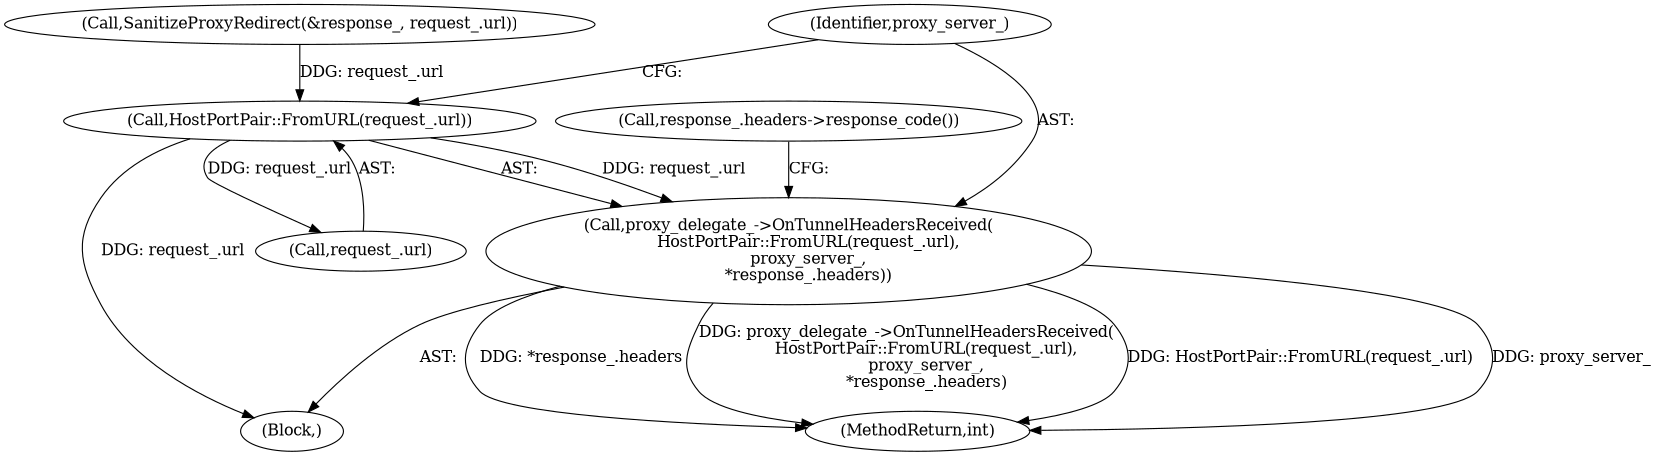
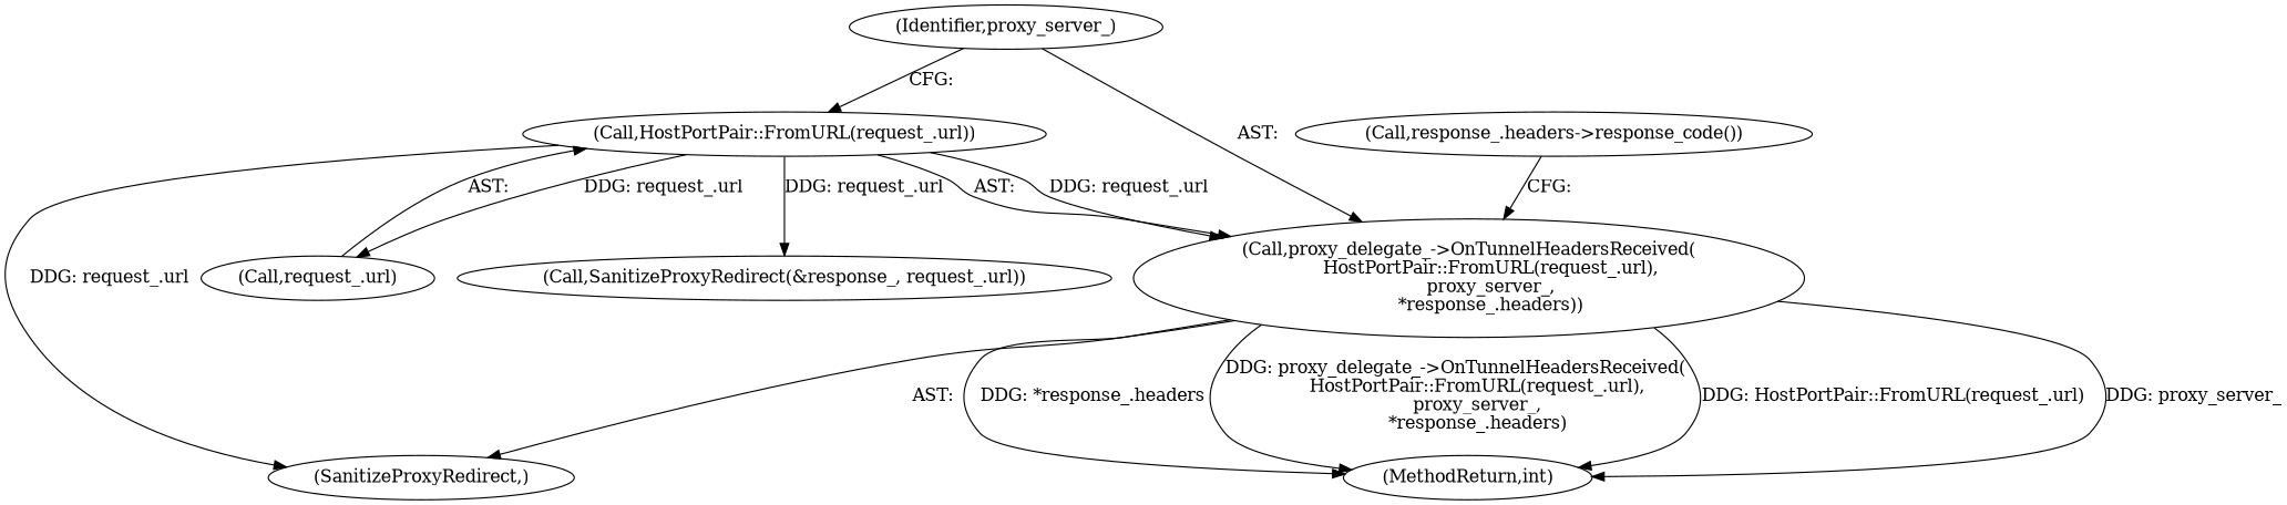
  digraph {
    n1 [label="(Call,proxy_delegate_->OnTunnelHeadersReceived(\n        HostPortPair::FromURL(request_.url),\n        proxy_server_,\n        *response_.headers))"]
    n2 [label="(MethodReturn,int)"]
-   n3 [label="(Block,)"]
+   n3 [label="(SanitizeProxyRedirect,)"]
    n4 [label="(Call,HostPortPair::FromURL(request_.url))"]
    n5 [label="(Call,request_.url)"]
    n6 [label="(Call,SanitizeProxyRedirect(&response_, request_.url))"]
    n7 [label="(Call,response_.headers->response_code())"]
    n8 [label="(Identifier,proxy_server_)"]
    n1 -> n2 [label="DDG: proxy_delegate_->OnTunnelHeadersReceived(\n        HostPortPair::FromURL(request_.url),\n        proxy_server_,\n        *response_.headers)"]
    n1 -> n2 [label="DDG: HostPortPair::FromURL(request_.url)"]
    n1 -> n2 [label="DDG: proxy_server_"]
    n1 -> n2 [label="DDG: *response_.headers"]
    n1 -> n3 [label="AST: "]
    n4 -> n1 [label="AST: "]
    n4 -> n1 [label="DDG: request_.url"]
    n4 -> n3 [label="DDG: request_.url"]
    n4 -> n5 [label="DDG: request_.url"]
-   n6 -> n4 [label="DDG: request_.url"]
+   n4 -> n6 [label="DDG: request_.url"]
    n5 -> n4 [label="AST: "]
    n7 -> n1 [label="CFG: "]
    n8 -> n1 [label="AST: "]
    n8 -> n4 [label="CFG: "]
  }
